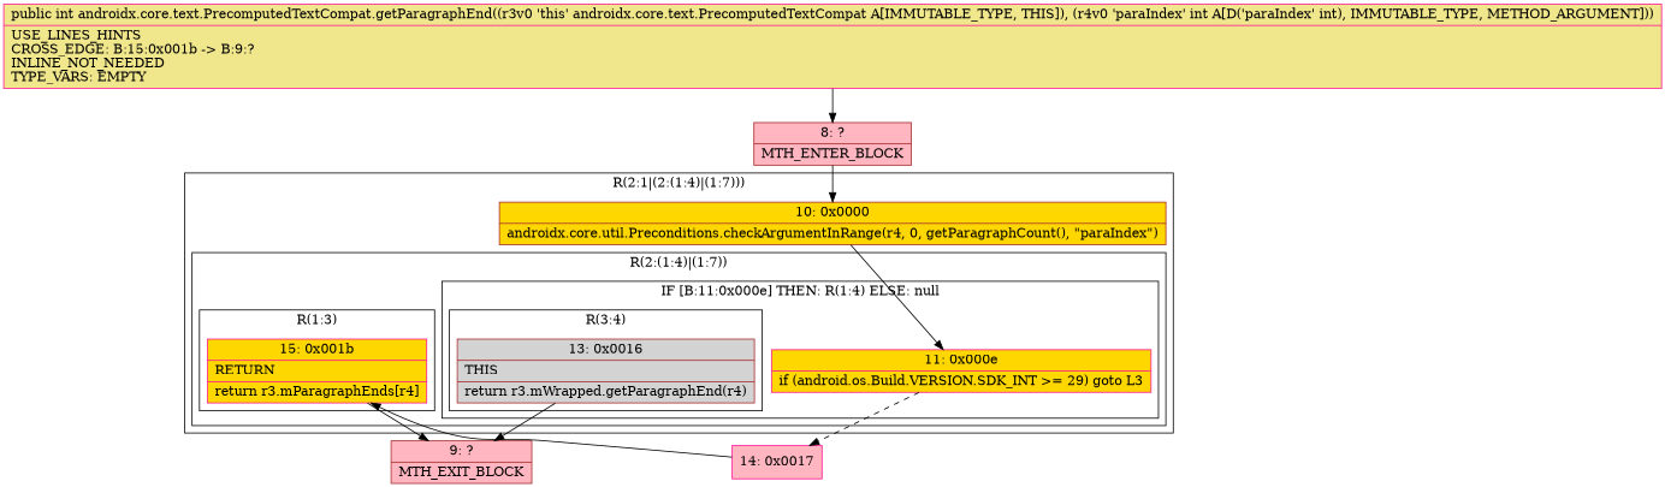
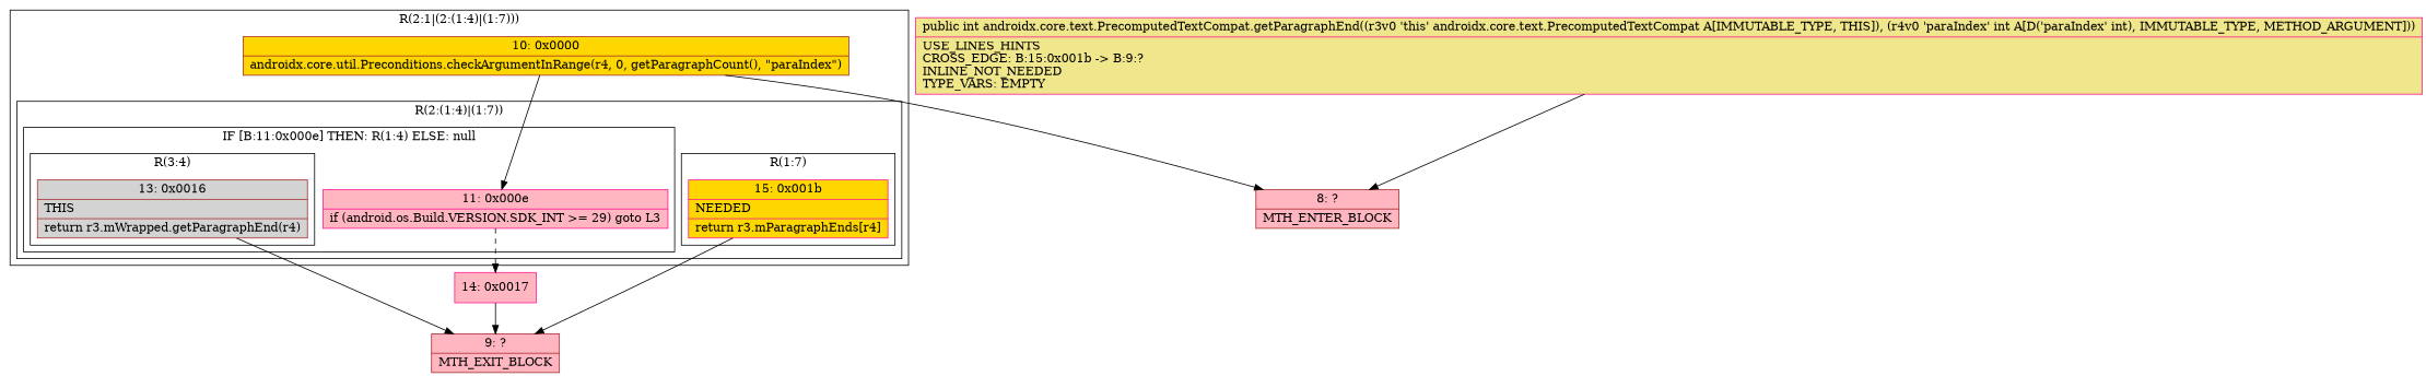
  digraph {
    node [color=brown fillcolor=gold shape=record style=filled]
    n1 [fillcolor=lightgrey label="{13\:\ 0x0016|THIS\l|return r3.mWrapped.getParagraphEnd(r4)\l}"]
-   n2 [color=deeppink label="{11\:\ 0x000e|if (android.os.Build.VERSION.SDK_INT \>= 29) goto L3\l}"]
-   n3 [color=deeppink label="{15\:\ 0x001b|RETURN\l|return r3.mParagraphEnds[r4]\l}"]
+   n2 [color=deeppink fillcolor=lightpink label="{11\:\ 0x000e|if (android.os.Build.VERSION.SDK_INT \>= 29) goto L3\l}"]
+   n3 [color=deeppink label="{15\:\ 0x001b|NEEDED\l|return r3.mParagraphEnds[r4]\l}"]
    n4 [label="{10\:\ 0x0000|androidx.core.util.Preconditions.checkArgumentInRange(r4, 0, getParagraphCount(), \"paraIndex\")\l}"]
    n5 [fillcolor=lightpink label="{9\:\ ?|MTH_EXIT_BLOCK\l}"]
    n6 [color=deeppink fillcolor=lightpink label="{14\:\ 0x0017}"]
    n7 [fillcolor=lightpink label="{8\:\ ?|MTH_ENTER_BLOCK\l}"]
    n8 [color=deeppink fillcolor=khaki label="{public int androidx.core.text.PrecomputedTextCompat.getParagraphEnd((r3v0 'this' androidx.core.text.PrecomputedTextCompat A[IMMUTABLE_TYPE, THIS]), (r4v0 'paraIndex' int A[D('paraIndex' int), IMMUTABLE_TYPE, METHOD_ARGUMENT]))  | USE_LINES_HINTS\lCROSS_EDGE: B:15:0x001b \-\> B:9:?\lINLINE_NOT_NEEDED\lTYPE_VARS: EMPTY\l}"]
    subgraph cluster_1 {
      label="R(2:1|(2:(1:4)|(1:7)))"
      n4
      subgraph cluster_2 {
        label="R(2:(1:4)|(1:7))"
        subgraph cluster_3 {
          label="IF [B:11:0x000e] THEN: R(1:4) ELSE: null"
          n2
          subgraph cluster_4 {
            label="R(3:4)"
            n1
          }
        }
        subgraph cluster_5 {
-         label="R(1:3)"
+         label="R(1:7)"
          n3
        }
      }
    }
    n1 -> n5
    n2 -> n6 [style=dashed]
    n3 -> n5
    n4 -> n2
-   n6 -> n3
-   n7 -> n4
+   n6 -> n5
+   n4 -> n7
    n8 -> n7
  }
